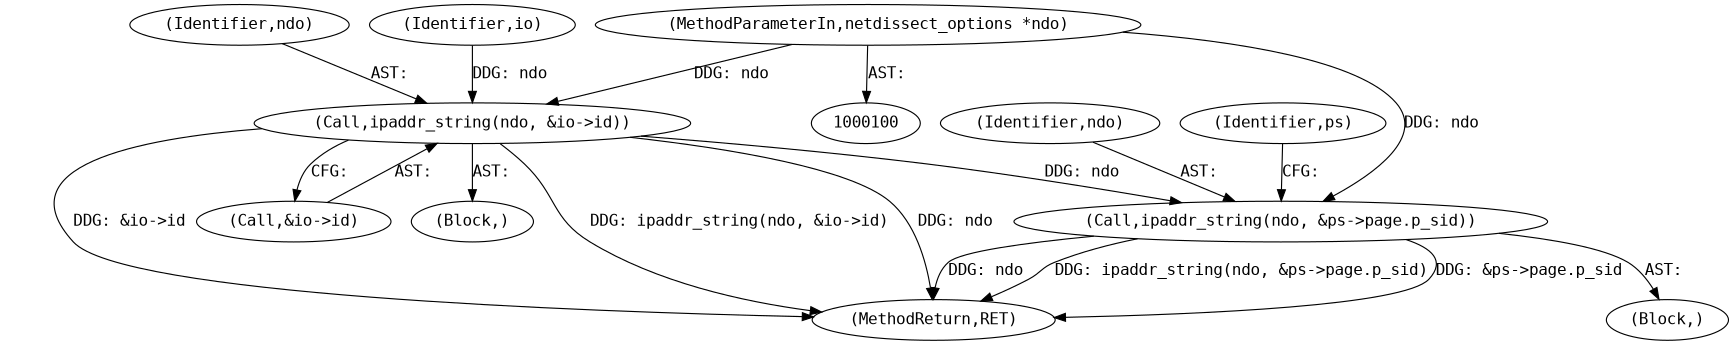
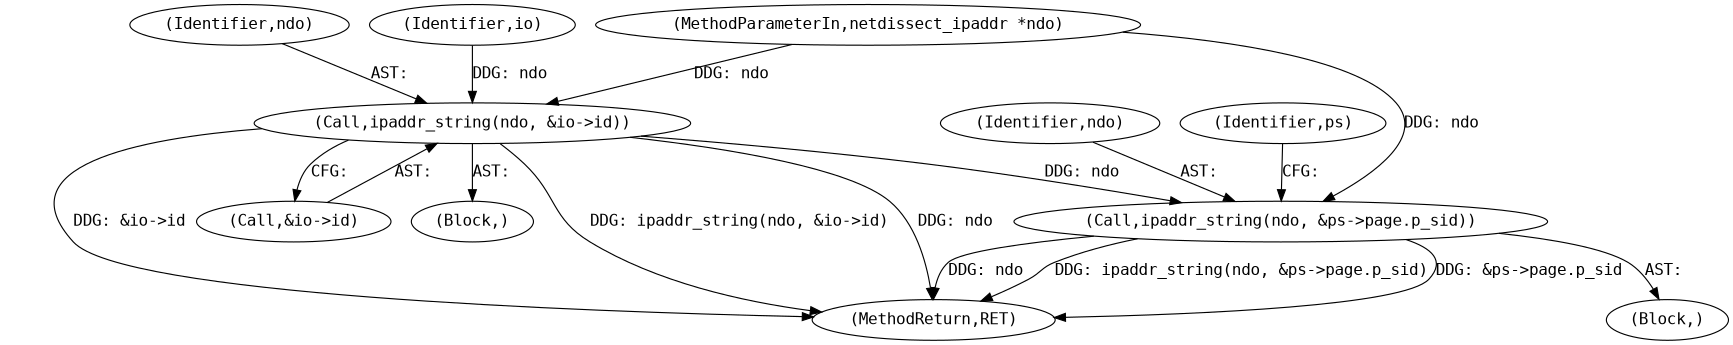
  digraph {
    fontname="DejaVu Sans Mono"
    node [fontname="DejaVu Sans Mono"]
    edge [fontname="DejaVu Sans Mono"]
    n1 [label="(Call,ipaddr_string(ndo, &ps->page.p_sid))"]
    n2 [label="(Block,)"]
    n3 [label="(MethodReturn,RET)"]
    n4 [label="(Call,ipaddr_string(ndo, &io->id))"]
    n5 [label="(Call,&io->id)"]
    n6 [label="(Block,)"]
-   n7 [label="(MethodParameterIn,netdissect_options *ndo)"]
-   1000100
+   n7 [label="(MethodParameterIn,netdissect_ipaddr *ndo)"]
    n9 [label="(Identifier,ndo)"]
    n10 [label="(Identifier,ndo)"]
    n11 [label="(Identifier,ps)"]
    n12 [label="(Identifier,io)"]
    n1 -> n2 [label="AST: "]
    n1 -> n3 [label="DDG: ipaddr_string(ndo, &ps->page.p_sid)"]
    n1 -> n3 [label="DDG: &ps->page.p_sid"]
    n1 -> n3 [label="DDG: ndo"]
    n4 -> n1 [label="DDG: ndo"]
    n4 -> n3 [label="DDG: &io->id"]
    n4 -> n3 [label="DDG: ipaddr_string(ndo, &io->id)"]
    n4 -> n3 [label="DDG: ndo"]
    n4 -> n5 [label="CFG: "]
    n4 -> n6 [label="AST: "]
    n5 -> n4 [label="AST: "]
    n7 -> n1 [label="DDG: ndo"]
    n7 -> n4 [label="DDG: ndo"]
-   n7 -> 1000100 [label="AST: "]
    n9 -> n4 [label="AST: "]
    n10 -> n1 [label="AST: "]
    n11 -> n1 [label="CFG: "]
    n12 -> n4 [label="DDG: ndo"]
  }
